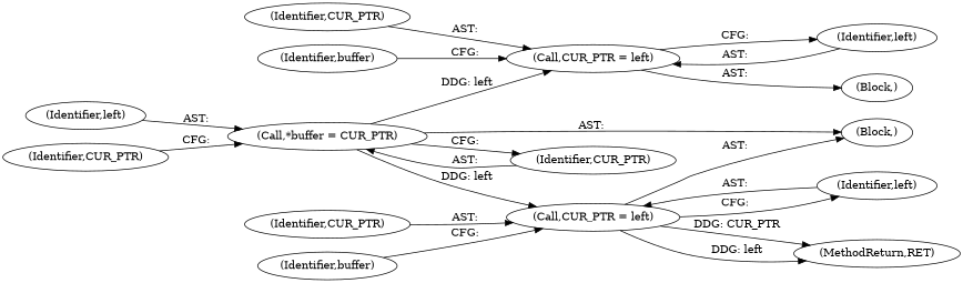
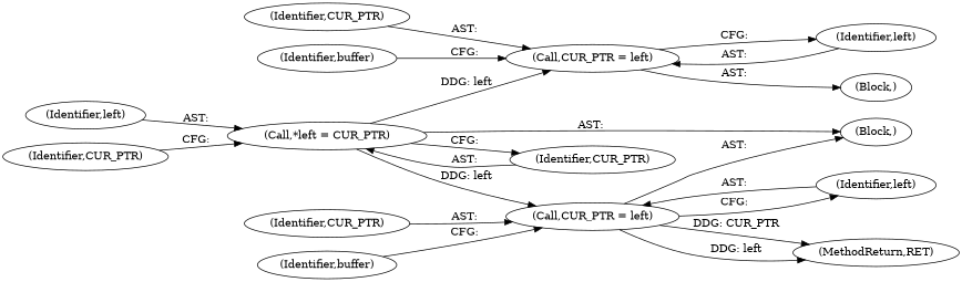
  digraph {
    rankdir=LR
    fontname="DejaVu Serif"
    node [fontname="DejaVu Serif"]
    edge [fontname="DejaVu Serif"]
-   n1 [label="(Call,*buffer = CUR_PTR)"]
+   n1 [label="(Call,*left = CUR_PTR)"]
    n2 [label="(Call,CUR_PTR = left)"]
    n3 [label="(Call,CUR_PTR = left)"]
    n4 [label="(Identifier,CUR_PTR)"]
    n5 [label="(Block,)"]
    n6 [label="(Identifier,left)"]
    n7 [label="(Block,)"]
    n8 [label="(Identifier,left)"]
    n9 [label="(MethodReturn,RET)"]
    n10 [label="(Identifier,left)"]
    n11 [label="(Identifier,CUR_PTR)"]
    n12 [label="(Identifier,CUR_PTR)"]
    n13 [label="(Identifier,CUR_PTR)"]
    n14 [label="(Identifier,buffer)"]
    n15 [label="(Identifier,buffer)"]
    n1 -> n2 [label="DDG: left"]
    n1 -> n3 [label="DDG: left"]
    n1 -> n4 [label="CFG: "]
    n1 -> n5 [label="AST: "]
    n2 -> n6 [label="CFG: "]
    n2 -> n7 [label="AST: "]
    n3 -> n5 [label="AST: "]
    n3 -> n8 [label="CFG: "]
    n3 -> n9 [label="DDG: CUR_PTR"]
    n3 -> n9 [label="DDG: left"]
    n4 -> n1 [label="AST: "]
    n6 -> n2 [label="AST: "]
    n8 -> n3 [label="AST: "]
    n10 -> n1 [label="AST: "]
    n11 -> n3 [label="AST: "]
    n12 -> n1 [label="CFG: "]
    n13 -> n2 [label="AST: "]
    n14 -> n3 [label="CFG: "]
    n15 -> n2 [label="CFG: "]
  }
